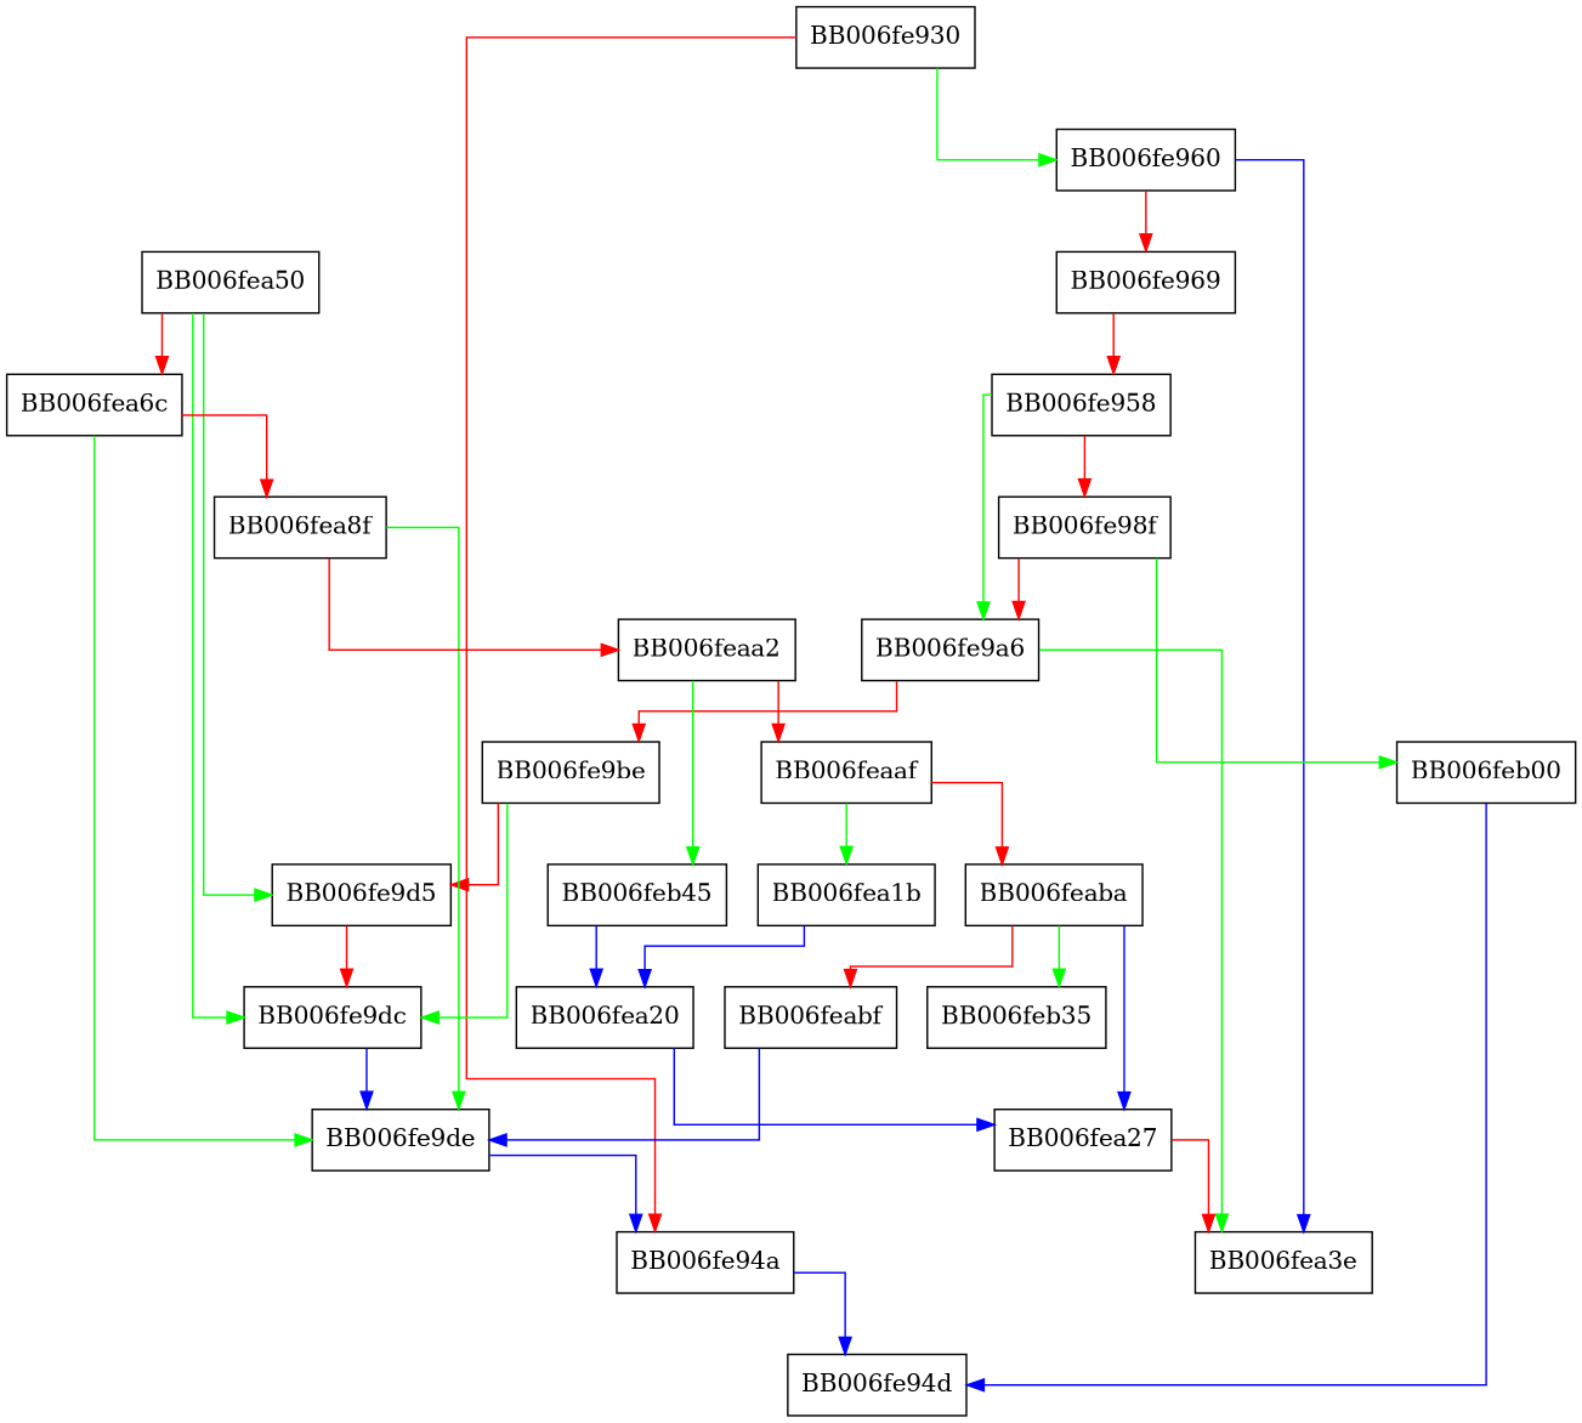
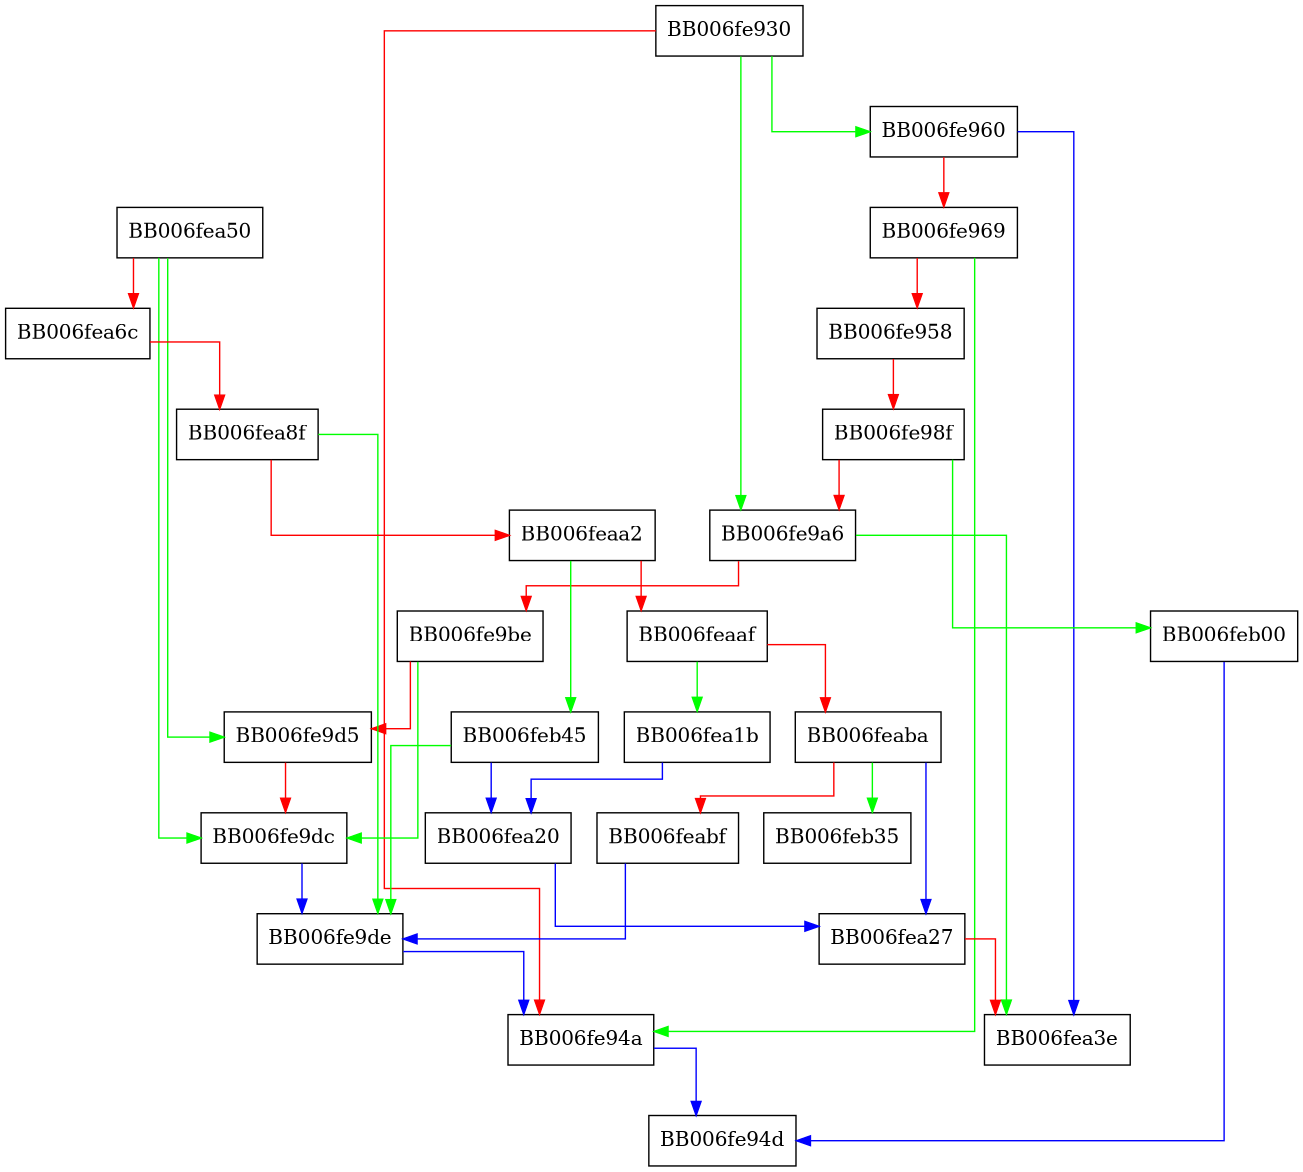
  digraph {
    splines=ortho
    node [shape=box]
    edge [color=red]
    BB006fe930
    BB006fe960
    BB006fe94a
    BB006fea3e
    BB006fe969
    BB006fe94d
    n7 [label=BB006fe958]
    BB006fe9a6
    BB006fe98f
    BB006fe9be
    BB006feb00
    BB006fe9dc
    BB006fe9d5
    BB006fe9de
    BB006fea50
    BB006fea6c
    BB006fea8f
    BB006fea1b
    BB006fea20
    BB006fea27
    BB006feaa2
    BB006feb45
    BB006feaaf
    BB006feaba
    BB006feb35
    BB006feabf
    BB006fe930 -> BB006fe960 [color=green]
    BB006fe930 -> BB006fe94a
    BB006fe960 -> BB006fea3e [color=blue]
    BB006fe960 -> BB006fe969
    BB006fe94a -> BB006fe94d [color=blue]
+   BB006fe969 -> BB006fe94a [color=green]
    BB006fe969 -> n7
-   n7 -> BB006fe9a6 [color=green]
+   BB006fe930 -> BB006fe9a6 [color=green]
    n7 -> BB006fe98f
    BB006fe9a6 -> BB006fea3e [color=green]
    BB006fe9a6 -> BB006fe9be
    BB006fe98f -> BB006fe9a6
    BB006fe98f -> BB006feb00 [color=green]
    BB006fe9be -> BB006fe9dc [color=green]
    BB006fe9be -> BB006fe9d5
    BB006feb00 -> BB006fe94d [color=blue]
    BB006fe9dc -> BB006fe9de [color=blue]
    BB006fe9d5 -> BB006fe9dc
    BB006fe9de -> BB006fe94a [color=blue]
    BB006fea50 -> BB006fe9dc [color=green]
    BB006fea50 -> BB006fe9d5 [color=green]
    BB006fea50 -> BB006fea6c
-   BB006fea6c -> BB006fe9de [color=green]
+   BB006feb45 -> BB006fe9de [color=green]
    BB006fea6c -> BB006fea8f
    BB006fea8f -> BB006fe9de [color=green]
    BB006fea8f -> BB006feaa2
    BB006fea1b -> BB006fea20 [color=blue]
    BB006fea20 -> BB006fea27 [color=blue]
    BB006fea27 -> BB006fea3e
    BB006feaa2 -> BB006feb45 [color=green]
    BB006feaa2 -> BB006feaaf
    BB006feb45 -> BB006fea20 [color=blue]
    BB006feaaf -> BB006fea1b [color=green]
    BB006feaaf -> BB006feaba
    BB006feaba -> BB006fea27 [color=blue]
    BB006feaba -> BB006feb35 [color=green]
    BB006feaba -> BB006feabf
    BB006feabf -> BB006fe9de [color=blue]
  }
